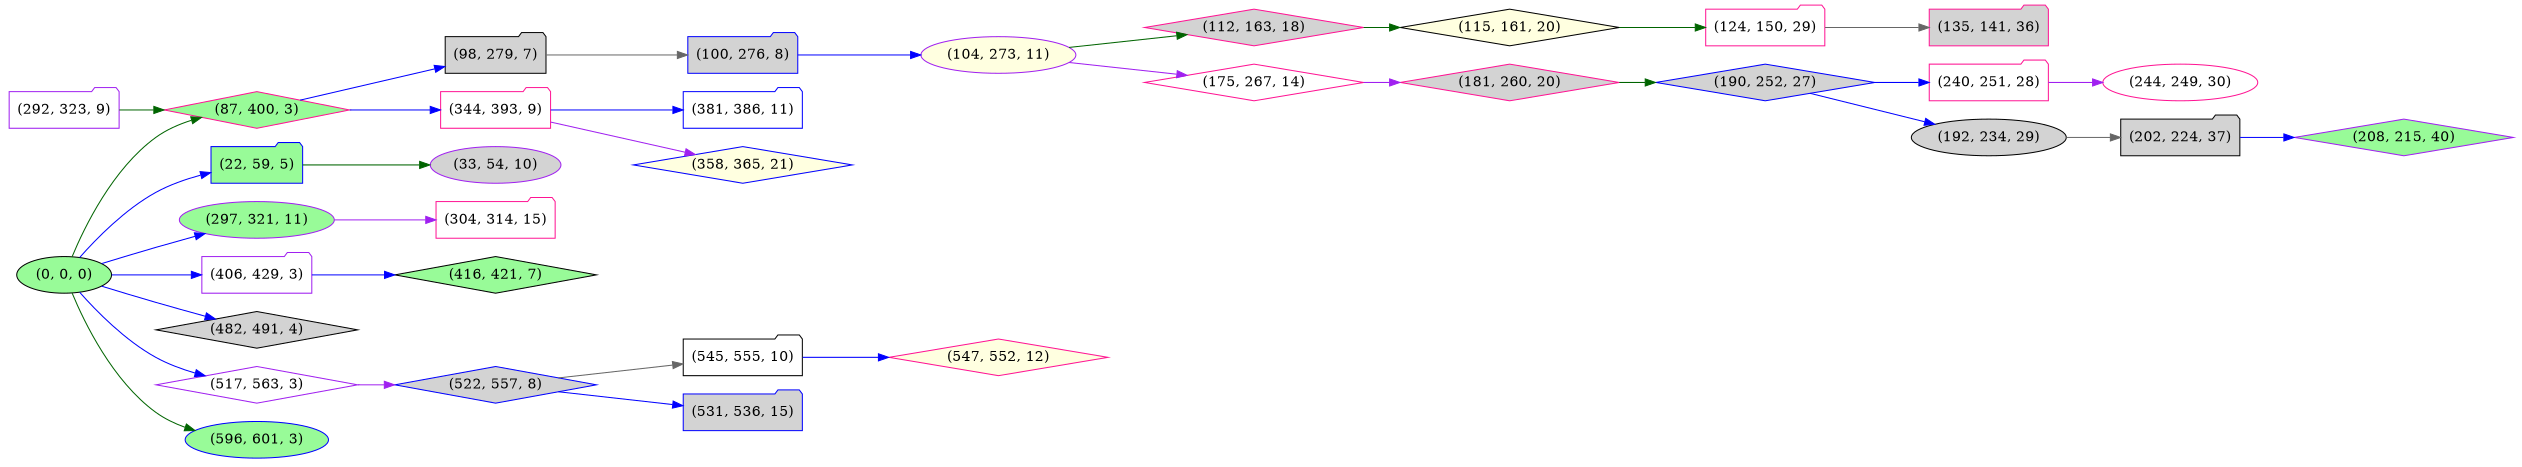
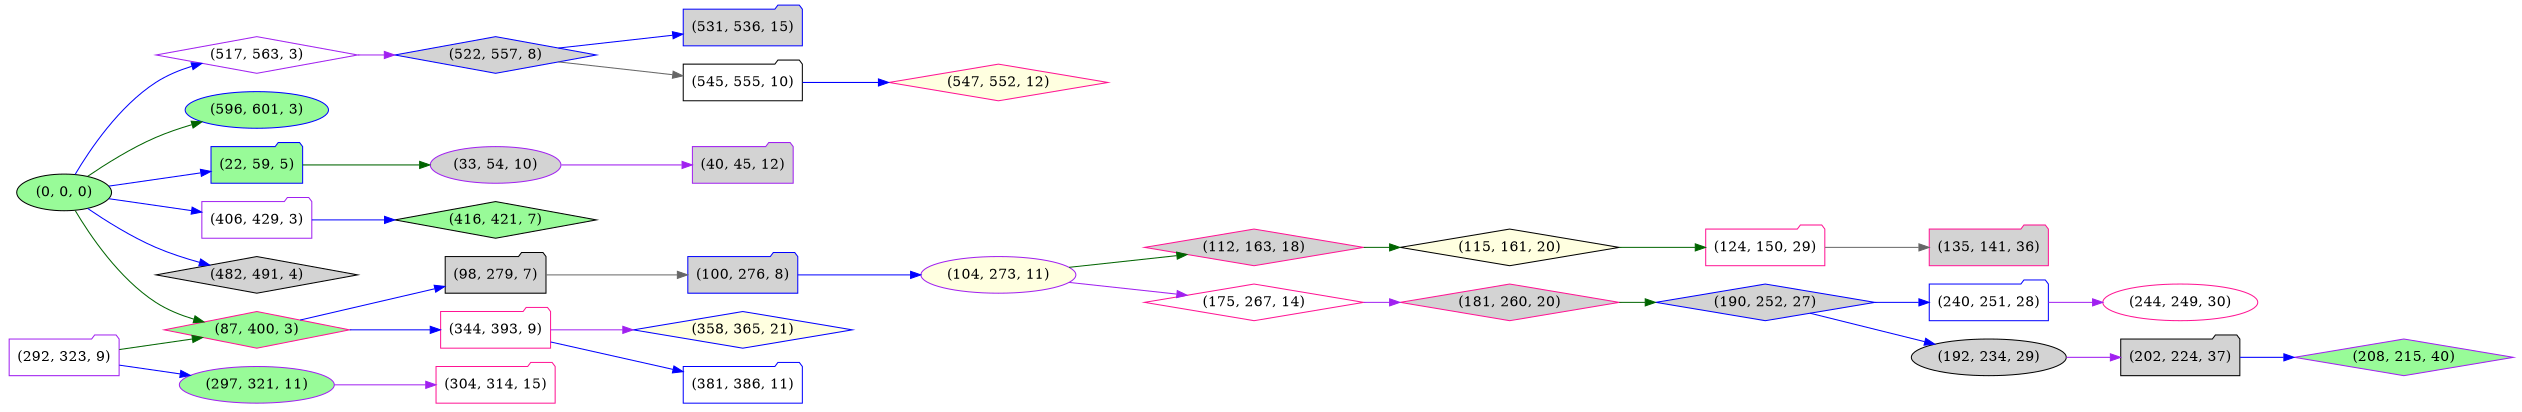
  digraph {
    rankdir=LR
    node [color=deeppink fillcolor=lightgrey shape=folder style=filled]
    edge [color=blue]
    "(0, 0, 0)" [color=black fillcolor=palegreen shape=ellipse]
    "(22, 59, 5)" [color=blue fillcolor=palegreen]
    "(87, 400, 3)" [fillcolor=palegreen shape=diamond]
    "(406, 429, 3)" [color=purple fillcolor=white]
    "(482, 491, 4)" [color=black shape=diamond]
    "(517, 563, 3)" [color=purple fillcolor=white shape=diamond]
    "(596, 601, 3)" [color=blue fillcolor=palegreen shape=ellipse]
    "(33, 54, 10)" [color=purple shape=ellipse]
    "(98, 279, 7)" [color=black]
    "(344, 393, 9)" [fillcolor=white]
    "(416, 421, 7)" [color=black fillcolor=palegreen shape=diamond]
    "(522, 557, 8)" [color=blue shape=diamond]
+   "(40, 45, 12)" [color=purple]
    "(100, 276, 8)" [color=blue]
    "(292, 323, 9)" [color=purple fillcolor=white]
    "(297, 321, 11)" [color=purple fillcolor=palegreen shape=ellipse]
    "(358, 365, 21)" [color=blue fillcolor=lightyellow shape=diamond]
    "(381, 386, 11)" [color=blue fillcolor=white]
    "(104, 273, 11)" [color=purple fillcolor=lightyellow shape=ellipse]
    "(112, 163, 18)" [shape=diamond]
    "(175, 267, 14)" [fillcolor=white shape=diamond]
    "(115, 161, 20)" [color=black fillcolor=lightyellow shape=diamond]
    "(181, 260, 20)" [shape=diamond]
    "(124, 150, 29)" [fillcolor=white]
    "(135, 141, 36)"
    "(190, 252, 27)" [color=blue shape=diamond]
    "(192, 234, 29)" [color=black shape=ellipse]
-   "(240, 251, 28)" [fillcolor=white]
+   "(240, 251, 28)" [color=blue fillcolor=white]
    "(202, 224, 37)" [color=black]
    "(244, 249, 30)" [fillcolor=white shape=ellipse]
    "(208, 215, 40)" [color=purple fillcolor=palegreen shape=diamond]
    "(304, 314, 15)" [fillcolor=white]
    "(531, 536, 15)" [color=blue]
    "(545, 555, 10)" [color=black fillcolor=white]
    "(547, 552, 12)" [fillcolor=lightyellow shape=diamond]
    "(0, 0, 0)" -> "(22, 59, 5)"
    "(0, 0, 0)" -> "(87, 400, 3)" [color=darkgreen]
    "(0, 0, 0)" -> "(406, 429, 3)"
    "(0, 0, 0)" -> "(482, 491, 4)"
    "(0, 0, 0)" -> "(517, 563, 3)"
    "(0, 0, 0)" -> "(596, 601, 3)" [color=darkgreen]
    "(22, 59, 5)" -> "(33, 54, 10)" [color=darkgreen]
    "(87, 400, 3)" -> "(98, 279, 7)"
    "(87, 400, 3)" -> "(344, 393, 9)"
    "(406, 429, 3)" -> "(416, 421, 7)"
    "(517, 563, 3)" -> "(522, 557, 8)" [color=purple]
+   "(33, 54, 10)" -> "(40, 45, 12)" [color=purple]
    "(98, 279, 7)" -> "(100, 276, 8)" [color=gray40]
    "(344, 393, 9)" -> "(358, 365, 21)" [color=purple]
    "(344, 393, 9)" -> "(381, 386, 11)"
    "(522, 557, 8)" -> "(531, 536, 15)"
    "(522, 557, 8)" -> "(545, 555, 10)" [color=gray40]
    "(100, 276, 8)" -> "(104, 273, 11)"
    "(292, 323, 9)" -> "(87, 400, 3)" [color=darkgreen]
-   "(0, 0, 0)" -> "(297, 321, 11)"
+   "(292, 323, 9)" -> "(297, 321, 11)"
    "(297, 321, 11)" -> "(304, 314, 15)" [color=purple]
    "(104, 273, 11)" -> "(112, 163, 18)" [color=darkgreen]
    "(104, 273, 11)" -> "(175, 267, 14)" [color=purple]
    "(112, 163, 18)" -> "(115, 161, 20)" [color=darkgreen]
    "(175, 267, 14)" -> "(181, 260, 20)" [color=purple]
    "(115, 161, 20)" -> "(124, 150, 29)" [color=darkgreen]
    "(181, 260, 20)" -> "(190, 252, 27)" [color=darkgreen]
    "(124, 150, 29)" -> "(135, 141, 36)" [color=gray40]
    "(190, 252, 27)" -> "(192, 234, 29)"
    "(190, 252, 27)" -> "(240, 251, 28)"
-   "(192, 234, 29)" -> "(202, 224, 37)" [color=gray40]
+   "(192, 234, 29)" -> "(202, 224, 37)" [color=purple]
    "(240, 251, 28)" -> "(244, 249, 30)" [color=purple]
    "(202, 224, 37)" -> "(208, 215, 40)"
    "(545, 555, 10)" -> "(547, 552, 12)"
  }
